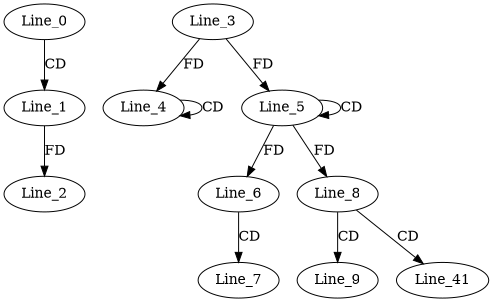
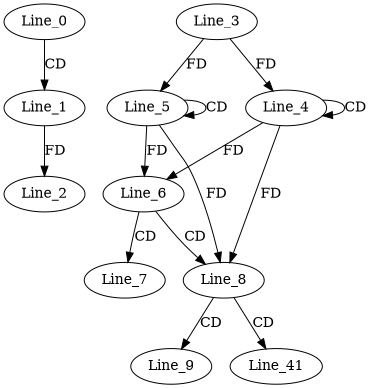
  digraph {
    Line_0
    Line_1
    Line_2
    Line_4
    Line_6
    Line_8
    Line_7
    Line_9
    n9 [label=Line_41]
    Line_3
    Line_5
    Line_0 -> Line_1 [label=CD]
    Line_1 -> Line_2 [label=FD]
    Line_4 -> Line_4 [label=CD]
+   Line_4 -> Line_6 [label=FD]
+   Line_4 -> Line_8 [label=FD]
+   Line_6 -> Line_8 [label=CD]
    Line_6 -> Line_7 [label=CD]
    Line_8 -> Line_9 [label=CD]
    Line_8 -> n9 [label=CD]
    Line_3 -> Line_4 [label=FD]
    Line_3 -> Line_5 [label=FD]
    Line_5 -> Line_6 [label=FD]
    Line_5 -> Line_8 [label=FD]
    Line_5 -> Line_5 [label=CD]
  }
